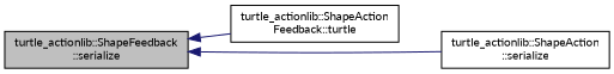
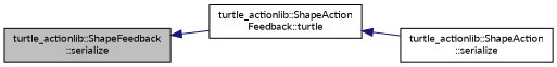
  digraph {
    fontname=Lato
    rankdir=LR
    node [color=black fillcolor=white fontname=Lato fontsize=10 shape=record style=filled]
    edge [color=midnightblue dir=back fontname=Lato fontsize=10 labelfontname=Helvetica labelfontsize=10 style=solid]
    n1 [fillcolor=grey75 fontcolor=black height=0.2 label="turtle_actionlib::ShapeFeedback\l::serialize" width=0.4]
    n2 [height=0.2 label="turtle_actionlib::ShapeAction\lFeedback::turtle" width=0.4]
    n3 [height=0.2 label="turtle_actionlib::ShapeAction\l::serialize" width=0.4]
    n1 -> n2
-   n1 -> n3
+   n2 -> n3
  }
